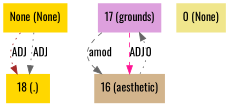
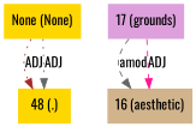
  digraph {
    fontname=Oswald
    node [fillcolor=gold fontname=Oswald shape=plaintext style=filled]
    edge [color=gray40 dir=forward fontname=Oswald style=dotted]
    n1 [label="None (None)"]
-   n2 [label="18 (.)"]
+   n2 [label="48 (.)"]
    n3 [fillcolor=plum label="17 (grounds)"]
    n4 [fillcolor=tan label="16 (aesthetic)"]
-   n5 [fillcolor=khaki label="0 (None)"]
    n1 -> n2 [color=brown label=ADJ]
    n1 -> n2 [label=ADJ]
    n3 -> n4 [label=amod style=dashed]
    n3 -> n4 [color=deeppink label=ADJ style=dashed]
-   n4 -> n3 [label=0]
  }
